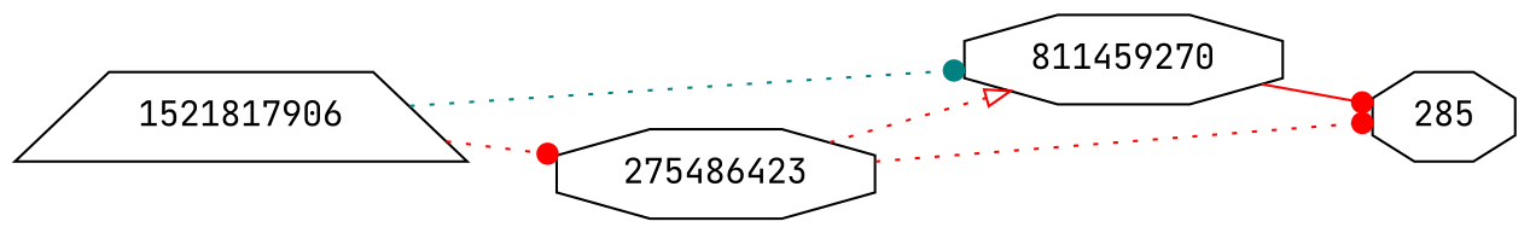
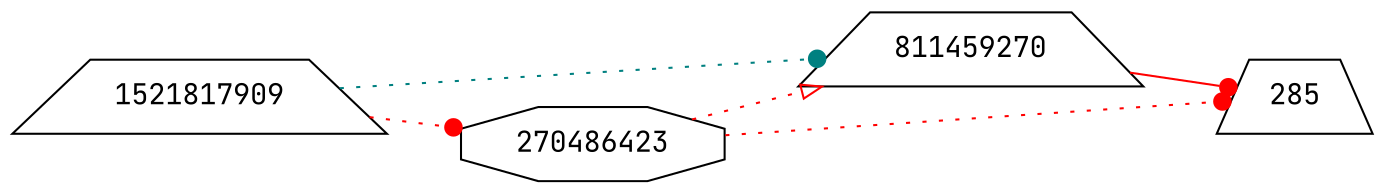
  strict digraph {
    fontname="JetBrains Mono"
    rankdir=LR
    node [fontname="JetBrains Mono" shape=octagon]
    edge [arrowhead=dot color=red fontname="JetBrains Mono" style=dotted]
-   270486423 [label=275486423]
-   1521817906 [shape=trapezium]
-   811459270
-   285
+   270486423
+   1521817906 [shape=trapezium label=1521817909]
+   811459270 [shape=trapezium]
+   285 [shape=trapezium]
    270486423 -> 811459270 [arrowhead=onormal]
    270486423 -> 285
    1521817906 -> 270486423
    1521817906 -> 811459270 [color=teal]
    811459270 -> 285 [style=solid]
  }
